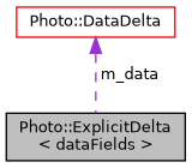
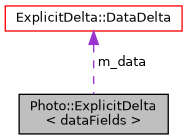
  digraph {
    node [fontname=Helvetica fontsize=10 shape=record style=filled]
    n1 [color=black fillcolor=grey75 fontcolor=black height=0.2 label="Photo::ExplicitDelta\l\< dataFields \>" width=0.4]
-   n2 [color=red fillcolor=white height=0.2 label="Photo::DataDelta" width=0.4]
+   n2 [color=red fillcolor=white height=0.2 label="ExplicitDelta::DataDelta" width=0.4]
    n2 -> n1 [color=darkorchid3 dir=back fontname=Helvetica fontsize=10 label=" m_data" labelfontname=Helvetica labelfontsize=10 style=dashed]
  }
